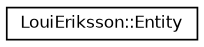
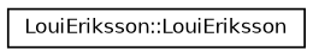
  digraph {
    rankdir=LR
-   n1 [color=black fillcolor=white fontname=Helvetica fontsize=10 height=0.2 label="LouiEriksson::Entity" shape=record style=filled width=0.4]
+   n1 [color=black fillcolor=white fontname=Helvetica fontsize=10 height=0.2 label="LouiEriksson::LouiEriksson" shape=record style=filled width=0.4]
  }
